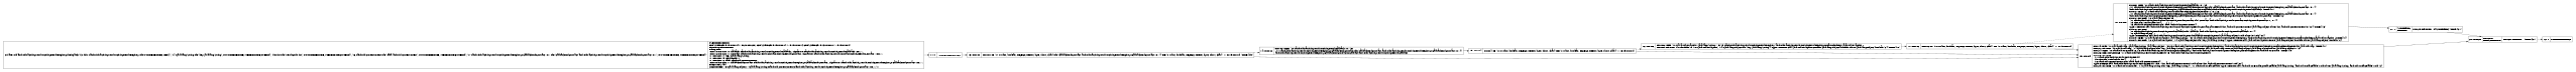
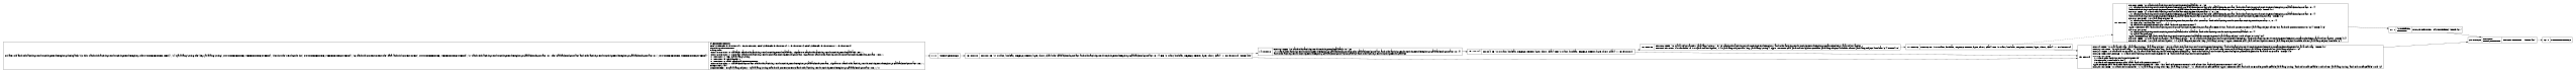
  digraph {
    rankdir=LR
    node [shape=record]
-   n1 [label="{11\:\ ?|MTH_ENTER_BLOCK\l}"]
+   n1 [label="{11\:\ ?|MTH_USE_BLOCK\l}"]
    n2 [label="{13\:\ 0x0000|0x0000: IF  (r7 I:??[int, boolean, OBJECT, ARRAY, byte, short, char] A[D('callbackAndContract' androidx.activity.result.ActivityResultRegistry$CallbackAndContract\<O\>)]) == (0 ??[int, boolean, OBJECT, ARRAY, byte, short, char])  \-\> B:19:0x001f  (LINE:409)\l}"]
    n3 [label="{14\:\ 0x0002|0x0002: IGET  (r0 I:androidx.activity.result.ActivityResultCallback\<O\>) = \l  (r7 I:androidx.activity.result.ActivityResultRegistry$CallbackAndContract A[D('callbackAndContract' androidx.activity.result.ActivityResultRegistry$CallbackAndContract\<O\>)])\l androidx.activity.result.ActivityResultRegistry.CallbackAndContract.mCallback androidx.activity.result.ActivityResultCallback \l}"]
    n4 [label="{19\:\ 0x001f|0x001f: IGET  (r0 I:java.util.Map\<java.lang.String, java.lang.Object\>) = (r3 I:androidx.activity.result.ActivityResultRegistry) androidx.activity.result.ActivityResultRegistry.mParsedPendingResults java.util.Map  (LINE:417)\l0x0021: INVOKE  (r0 I:java.util.Map), (r4 I:java.lang.Object A[D('key' java.lang.String)]) type: INTERFACE call: java.util.Map.remove(java.lang.Object):java.lang.Object A[MD:(java.lang.Object):V (c)]\l0x0024: IGET  (r0 I:android.os.Bundle) = (r3 I:androidx.activity.result.ActivityResultRegistry) androidx.activity.result.ActivityResultRegistry.mPendingResults android.os.Bundle  (LINE:419)\l0x0026: NEW_INSTANCE  (r1 I:androidx.activity.result.ActivityResult) =  androidx.activity.result.ActivityResult \l0x0028: INVOKE  \l  (r1 I:androidx.activity.result.ActivityResult)\l  (r5 I:int A[D('resultCode' int)])\l  (r6 I:android.content.Intent A[D('data' android.content.Intent)])\l type: DIRECT call: androidx.activity.result.ActivityResult.\<init\>(int, android.content.Intent):void A[MD:(int, android.content.Intent):void (m)]\l0x002b: INVOKE  (r0 I:android.os.Bundle), (r4 I:java.lang.String A[D('key' java.lang.String)]), (r1 I:android.os.Parcelable) type: VIRTUAL call: android.os.Bundle.putParcelable(java.lang.String, android.os.Parcelable):void A[MD:(java.lang.String, android.os.Parcelable):void (c)]\l}"]
    n5 [label="{15\:\ 0x0004|0x0004: IF  (r0 I:??[int, boolean, OBJECT, ARRAY, byte, short, char]) == (0 ??[int, boolean, OBJECT, ARRAY, byte, short, char])  \-\> B:19:0x001f \l}"]
    n6 [label="{20\:\ 0x002e|RETURN\lLINES_RETURN\l|0x002e: RETURN    (LINE:421)\l}"]
    n7 [label="{16\:\ 0x0006|0x0006: IGET  (r0 I:java.util.ArrayList\<java.lang.String\>) = (r3 I:androidx.activity.result.ActivityResultRegistry) androidx.activity.result.ActivityResultRegistry.mLaunchedKeys java.util.ArrayList \l0x0008: INVOKE  (r0 I:boolean) = (r0 I:java.util.ArrayList), (r4 I:java.lang.Object A[D('key' java.lang.String)]) type: VIRTUAL call: java.util.ArrayList.contains(java.lang.Object):boolean A[MD:(java.lang.Object):boolean (c)] (LINE:410)\l}"]
    n8 [label="{17\:\ 0x000c|0x000c: IF  (r0 I:??[int, boolean, OBJECT, ARRAY, byte, short, char]) == (0 ??[int, boolean, OBJECT, ARRAY, byte, short, char])  \-\> B:19:0x001f \l}"]
    n9 [label="{18\:\ 0x000e|0x000e: IGET  (r0 I:androidx.activity.result.ActivityResultCallback\<O\>) = \l  (r7 I:androidx.activity.result.ActivityResultRegistry$CallbackAndContract A[D('callbackAndContract' androidx.activity.result.ActivityResultRegistry$CallbackAndContract\<O\>)])\l androidx.activity.result.ActivityResultRegistry.CallbackAndContract.mCallback androidx.activity.result.ActivityResultCallback  (LINE:411)\l0x0010: IGET  (r1 I:androidx.activity.result.contract.ActivityResultContract\<?, O\>) = \l  (r7 I:androidx.activity.result.ActivityResultRegistry$CallbackAndContract A[D('callbackAndContract' androidx.activity.result.ActivityResultRegistry$CallbackAndContract\<O\>)])\l androidx.activity.result.ActivityResultRegistry.CallbackAndContract.mContract androidx.activity.result.contract.ActivityResultContract  (LINE:412)\l0x0012: INVOKE  (r2 I:java.lang.Object) = \l  (r1 I:androidx.activity.result.contract.ActivityResultContract A[D('contract' androidx.activity.result.contract.ActivityResultContract\<?, O\>)])\l  (r5 I:int A[D('resultCode' int)])\l  (r6 I:android.content.Intent A[D('data' android.content.Intent)])\l type: VIRTUAL call: androidx.activity.result.contract.ActivityResultContract.parseResult(int, android.content.Intent):java.lang.Object A[MD:(int, android.content.Intent):O (m)] (LINE:413)\l0x0016: INVOKE  \l  (r0 I:androidx.activity.result.ActivityResultCallback A[D('callback' androidx.activity.result.ActivityResultCallback\<O\>)])\l  (r2 I:java.lang.Object)\l type: INTERFACE call: androidx.activity.result.ActivityResultCallback.onActivityResult(java.lang.Object):void A[MD:(O):void (m)]\l0x0019: IGET  (r2 I:java.util.ArrayList\<java.lang.String\>) = (r3 I:androidx.activity.result.ActivityResultRegistry) androidx.activity.result.ActivityResultRegistry.mLaunchedKeys java.util.ArrayList  (LINE:414)\l0x001b: INVOKE  (r2 I:java.util.ArrayList), (r4 I:java.lang.Object A[D('key' java.lang.String)]) type: VIRTUAL call: java.util.ArrayList.remove(java.lang.Object):boolean A[MD:(java.lang.Object):boolean (c)]\l}"]
    n10 [label="{21\:\ ?|SYNTHETIC\lRETURN\l|0x002e: RETURN   A[SYNTHETIC] (LINE:421)\l}"]
    n11 [label="{12\:\ ?|MTH_EXIT_BLOCK\l}"]
    n12 [label="{private void androidx.activity.result.ActivityResultRegistry.doDispatch((r3 'this' I:androidx.activity.result.ActivityResultRegistry A[IMMUTABLE_TYPE, THIS]), (r4 I:java.lang.String A[D('key' java.lang.String), IMMUTABLE_TYPE, METHOD_ARGUMENT]), (r5 I:int A[D('resultCode' int), IMMUTABLE_TYPE, METHOD_ARGUMENT]), (r6 I:android.content.Intent A[D('data' android.content.Intent), IMMUTABLE_TYPE, METHOD_ARGUMENT]), (r7 I:androidx.activity.result.ActivityResultRegistry$CallbackAndContract\<O\> A[D('callbackAndContract' androidx.activity.result.ActivityResultRegistry$CallbackAndContract\<O\>), IMMUTABLE_TYPE, METHOD_ARGUMENT]))  | USE_LINES_HINTS\lCROSS_EDGE: B:19:0x001f \-\> B:20:0x002e, CROSS_EDGE: B:15:0x0004 \-\> B:19:0x001f, CROSS_EDGE: B:13:0x0000 \-\> B:19:0x001f\lINLINE_NOT_NEEDED\lDebug Info:\l  0x0010\-0x001e: r0 'callback' Landroidx\/activity\/result\/ActivityResultCallback;, signature: Landroidx\/activity\/result\/ActivityResultCallback\<TO;\>;\l  0x0012\-0x001e: r1 'contract' Landroidx\/activity\/result\/contract\/ActivityResultContract;, signature: Landroidx\/activity\/result\/contract\/ActivityResultContract\<*TO;\>;\l  \-1 \-0x002e: r4 'key' Ljava\/lang\/String;\l  \-1 \-0x002e: r5 'resultCode' I\l  \-1 \-0x002e: r6 'data' Landroid\/content\/Intent;\l  0x0000\-0x002e: r7 'callbackAndContract' Landroidx\/activity\/result\/ActivityResultRegistry$CallbackAndContract;, signature: Landroidx\/activity\/result\/ActivityResultRegistry$CallbackAndContract\<TO;\>;\lTYPE_VARS: [O]\lSIGNATURE: \<O:Ljava\/lang\/Object;\>(Ljava\/lang\/String;ILandroid\/content\/Intent;Landroidx\/activity\/result\/ActivityResultRegistry$CallbackAndContract\<TO;\>;)V\l}"]
    n1 -> n2
    n2 -> n3 [style=dashed]
    n2 -> n4
    n3 -> n5
    n4 -> n6
    n5 -> n4
    n5 -> n7 [style=dashed]
    n6 -> n11
    n7 -> n8
    n8 -> n4
    n8 -> n9 [style=dashed]
    n9 -> n10
    n10 -> n6
    n12 -> n1
  }
